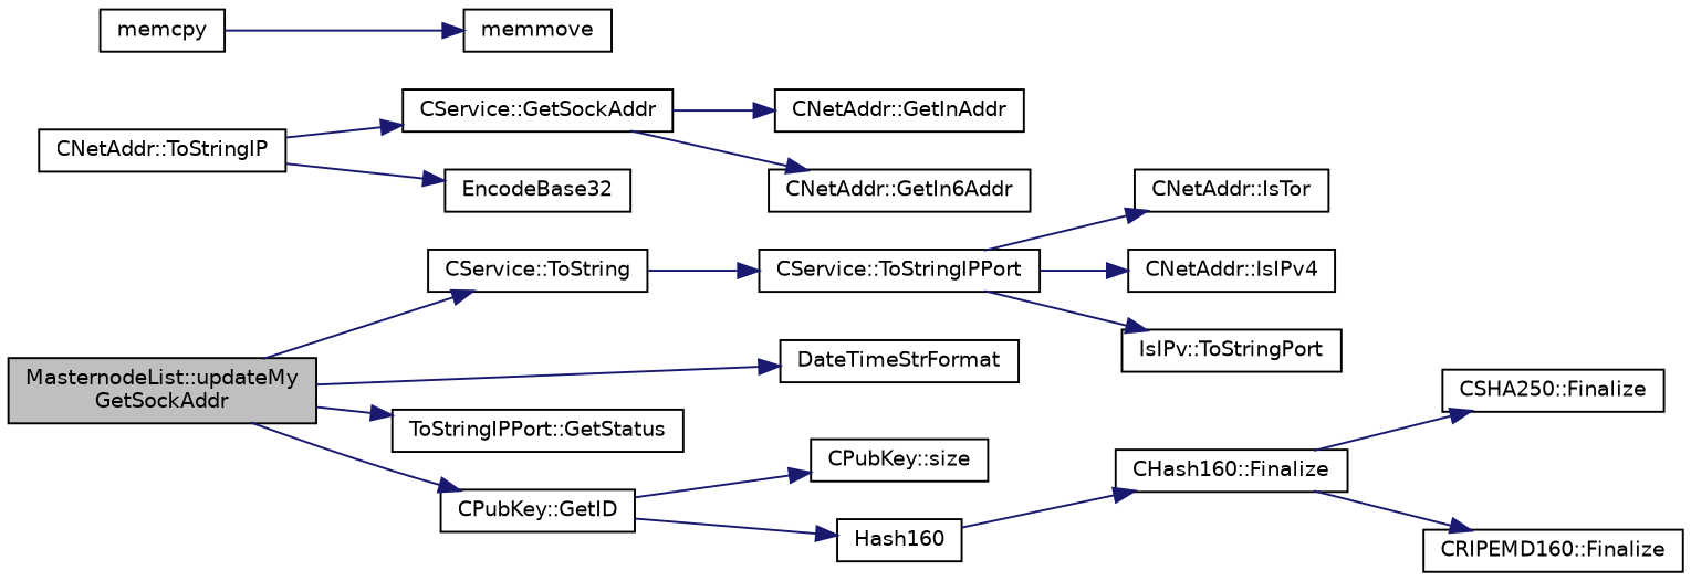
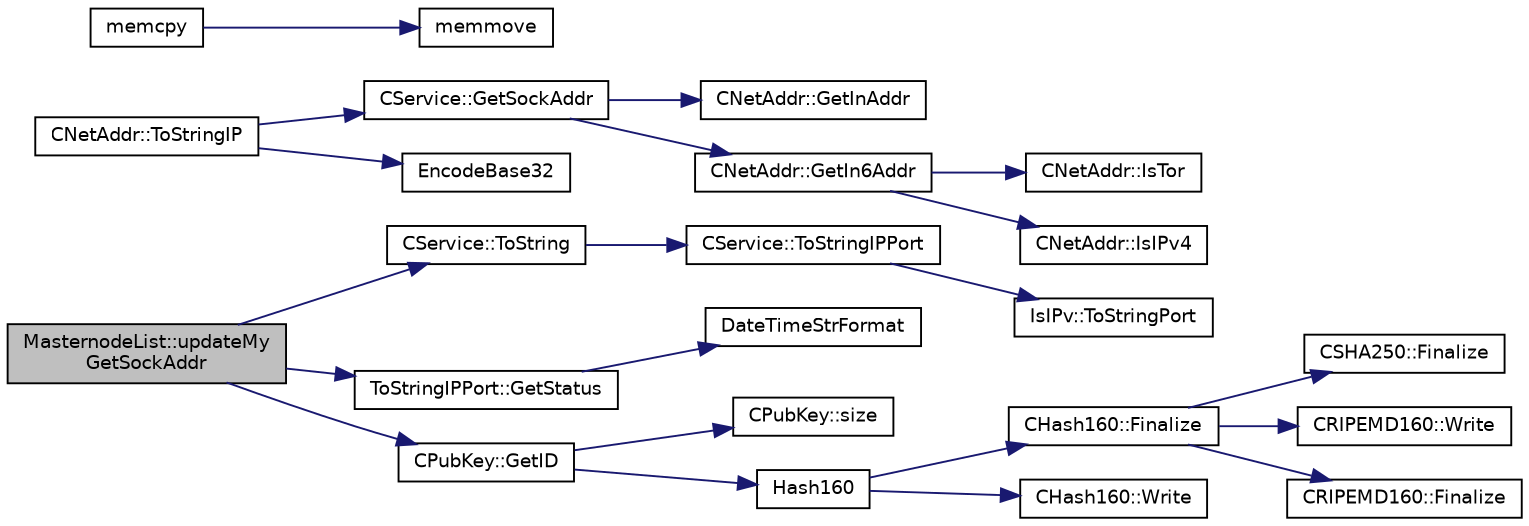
  digraph {
    fontname="DejaVu Sans"
    rankdir=LR
    node [color=black fillcolor=white fontname="DejaVu Sans" fontsize=10 shape=record style=filled]
    edge [color=midnightblue fontname="DejaVu Sans" fontsize=10 labelfontname=Helvetica labelfontsize=10 style=solid]
    n1 [fillcolor=grey75 fontcolor=black height=0.2 label="MasternodeList::updateMy\lGetSockAddr" width=0.4]
    n2 [height=0.2 label="CService::ToString" width=0.4]
    n3 [height=0.2 label="ToStringIPPort::GetStatus" width=0.4]
    n4 [height=0.2 label=DateTimeStrFormat width=0.4]
    n5 [height=0.2 label="CPubKey::GetID" width=0.4]
    n6 [height=0.2 label="CService::ToStringIPPort" width=0.4]
    n7 [height=0.2 label=Hash160 width=0.4]
    n8 [height=0.2 label="CPubKey::size" width=0.4]
    n9 [height=0.2 label="CNetAddr::IsIPv4" width=0.4]
    n10 [height=0.2 label="CNetAddr::IsTor" width=0.4]
    n11 [height=0.2 label="IsIPv::ToStringPort" width=0.4]
    n12 [height=0.2 label="CNetAddr::ToStringIP" width=0.4]
    n13 [height=0.2 label=EncodeBase32 width=0.4]
    n14 [height=0.2 label="CService::GetSockAddr" width=0.4]
    n15 [height=0.2 label="CNetAddr::GetInAddr" width=0.4]
    n16 [height=0.2 label="CNetAddr::GetIn6Addr" width=0.4]
    n17 [height=0.2 label=memcpy width=0.4]
    n18 [height=0.2 label=memmove width=0.4]
+   n19 [height=0.2 label="CHash160::Write" width=0.4]
    n20 [height=0.2 label="CHash160::Finalize" width=0.4]
    n21 [height=0.2 label="CSHA250::Finalize" width=0.4]
+   n22 [height=0.2 label="CRIPEMD160::Write" width=0.4]
    n23 [height=0.2 label="CRIPEMD160::Finalize" width=0.4]
    n1 -> n2
    n1 -> n3
-   n1 -> n4
+   n3 -> n4
    n1 -> n5
    n2 -> n6
    n5 -> n7
    n5 -> n8
-   n6 -> n9
-   n6 -> n10
+   n16 -> n9
+   n16 -> n10
    n6 -> n11
+   n7 -> n19
    n7 -> n20
    n12 -> n13
    n12 -> n14
    n14 -> n15
    n14 -> n16
    n17 -> n18
    n20 -> n21
+   n20 -> n22
    n20 -> n23
  }
